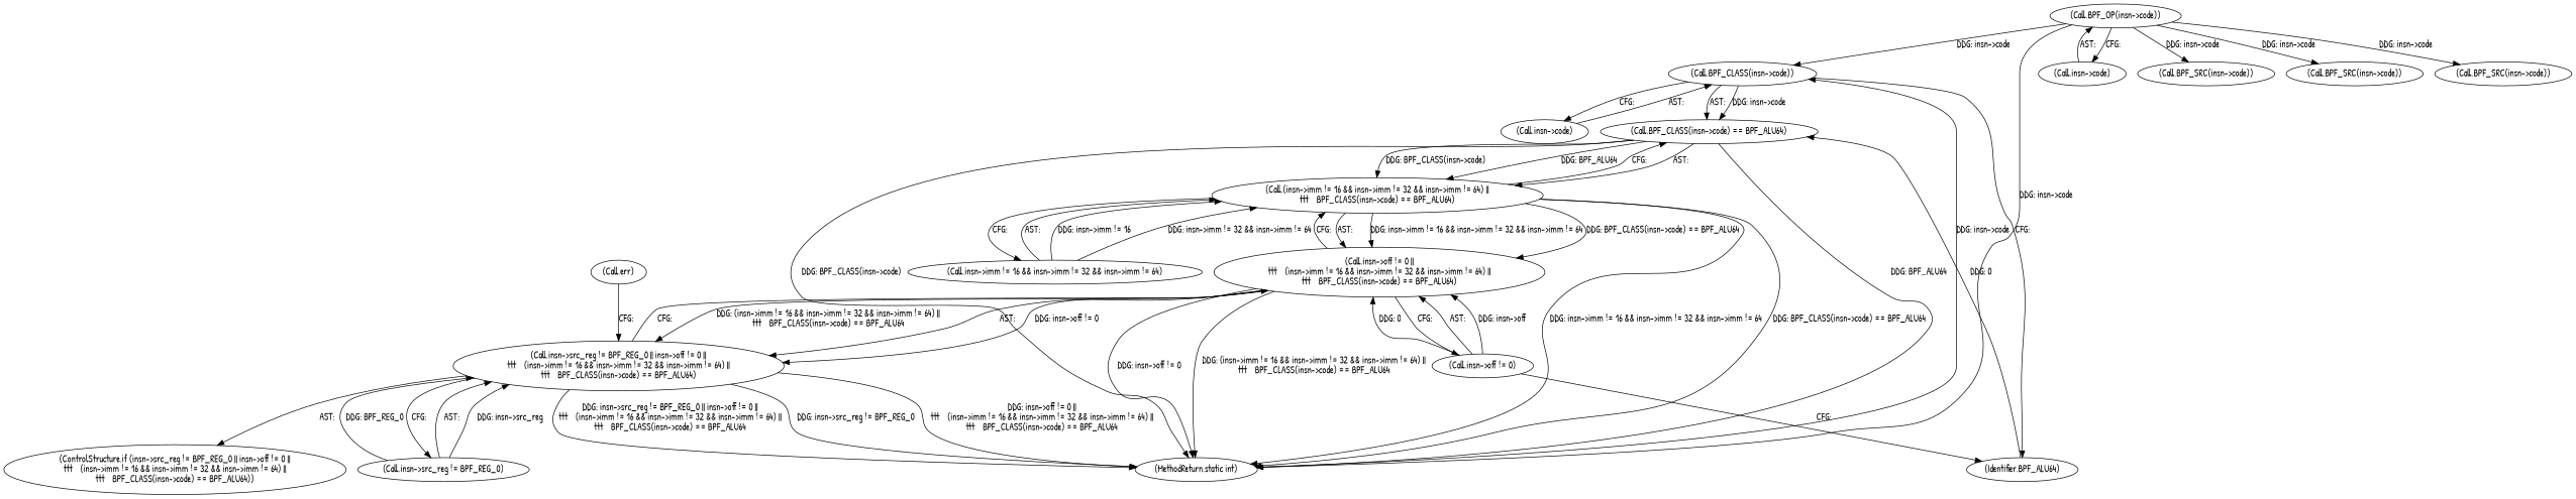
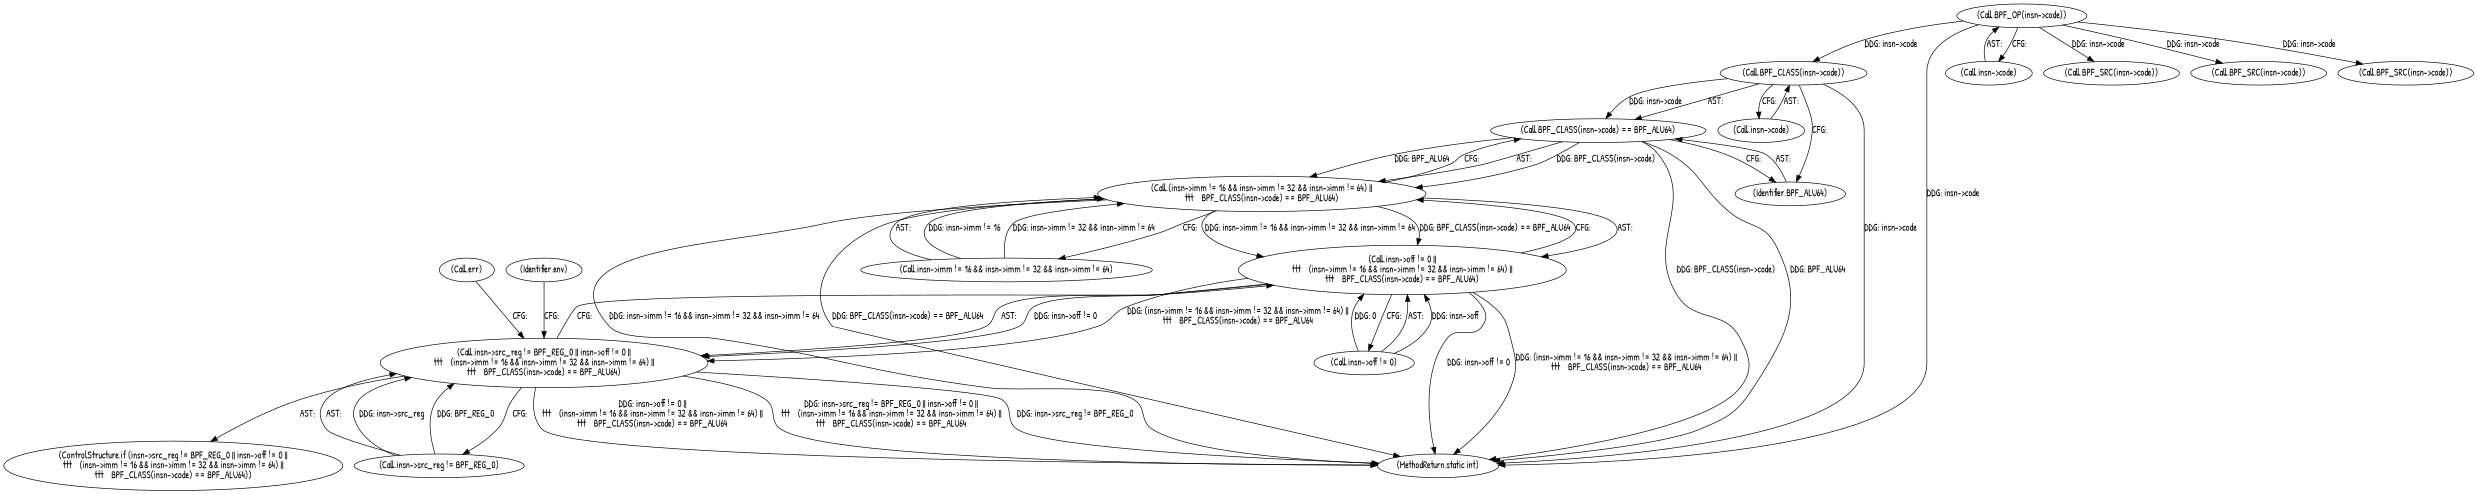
  digraph {
    fontname="Patrick Hand"
    node [fontname="Patrick Hand"]
    edge [fontname="Patrick Hand"]
    n1 [label="(Call,BPF_CLASS(insn->code))"]
    n2 [label="(Call,BPF_CLASS(insn->code) == BPF_ALU64)"]
    n3 [label="(MethodReturn,static int)"]
    n4 [label="(Call,insn->code)"]
    n5 [label="(Identifier,BPF_ALU64)"]
    n6 [label="(Call,(insn->imm != 16 && insn->imm != 32 && insn->imm != 64) ||\n\t\t\t    BPF_CLASS(insn->code) == BPF_ALU64)"]
    n7 [label="(Call,BPF_OP(insn->code))"]
    n8 [label="(Call,insn->code)"]
    n9 [label="(Call,BPF_SRC(insn->code))"]
    n10 [label="(Call,BPF_SRC(insn->code))"]
    n11 [label="(Call,BPF_SRC(insn->code))"]
    n12 [label="(Call,insn->off != 0 ||\n\t\t\t    (insn->imm != 16 && insn->imm != 32 && insn->imm != 64) ||\n\t\t\t    BPF_CLASS(insn->code) == BPF_ALU64)"]
    n13 [label="(Call,insn->imm != 16 && insn->imm != 32 && insn->imm != 64)"]
    n14 [label="(Call,insn->src_reg != BPF_REG_0 || insn->off != 0 ||\n\t\t\t    (insn->imm != 16 && insn->imm != 32 && insn->imm != 64) ||\n\t\t\t    BPF_CLASS(insn->code) == BPF_ALU64)"]
    n15 [label="(Call,insn->off != 0)"]
    n16 [label="(ControlStructure,if (insn->src_reg != BPF_REG_0 || insn->off != 0 ||\n\t\t\t    (insn->imm != 16 && insn->imm != 32 && insn->imm != 64) ||\n\t\t\t    BPF_CLASS(insn->code) == BPF_ALU64))"]
    n17 [label="(Call,insn->src_reg != BPF_REG_0)"]
+   n18 [label="(Identifier,env)"]
    n19 [label="(Call,err)"]
    n1 -> n2 [label="AST: "]
    n1 -> n2 [label="DDG: insn->code"]
-   n3 -> n1 [label="DDG: insn->code"]
+   n1 -> n3 [label="DDG: insn->code"]
    n1 -> n4 [label="CFG: "]
    n1 -> n5 [label="CFG: "]
    n2 -> n3 [label="DDG: BPF_CLASS(insn->code)"]
    n2 -> n3 [label="DDG: BPF_ALU64"]
-   n15 -> n5 [label="CFG: "]
+   n2 -> n5 [label="CFG: "]
    n2 -> n6 [label="AST: "]
    n2 -> n6 [label="DDG: BPF_CLASS(insn->code)"]
    n2 -> n6 [label="DDG: BPF_ALU64"]
    n4 -> n1 [label="AST: "]
-   n5 -> n2 [label="DDG: 0"]
+   n5 -> n2 [label="AST: "]
    n6 -> n2 [label="CFG: "]
    n6 -> n3 [label="DDG: insn->imm != 16 && insn->imm != 32 && insn->imm != 64"]
    n6 -> n3 [label="DDG: BPF_CLASS(insn->code) == BPF_ALU64"]
    n6 -> n12 [label="AST: "]
    n6 -> n12 [label="DDG: insn->imm != 16 && insn->imm != 32 && insn->imm != 64"]
    n6 -> n12 [label="DDG: BPF_CLASS(insn->code) == BPF_ALU64"]
    n6 -> n13 [label="CFG: "]
    n7 -> n1 [label="DDG: insn->code"]
    n7 -> n3 [label="DDG: insn->code"]
    n7 -> n8 [label="CFG: "]
    n7 -> n9 [label="DDG: insn->code"]
    n7 -> n10 [label="DDG: insn->code"]
    n7 -> n11 [label="DDG: insn->code"]
    n8 -> n7 [label="AST: "]
    n12 -> n3 [label="DDG: insn->off != 0"]
    n12 -> n3 [label="DDG: (insn->imm != 16 && insn->imm != 32 && insn->imm != 64) ||\n\t\t\t    BPF_CLASS(insn->code) == BPF_ALU64"]
    n12 -> n6 [label="CFG: "]
    n12 -> n14 [label="AST: "]
    n12 -> n14 [label="DDG: insn->off != 0"]
    n12 -> n14 [label="DDG: (insn->imm != 16 && insn->imm != 32 && insn->imm != 64) ||\n\t\t\t    BPF_CLASS(insn->code) == BPF_ALU64"]
    n12 -> n15 [label="CFG: "]
    n13 -> n6 [label="AST: "]
    n13 -> n6 [label="DDG: insn->imm != 16"]
    n13 -> n6 [label="DDG: insn->imm != 32 && insn->imm != 64"]
    n14 -> n3 [label="DDG: insn->src_reg != BPF_REG_0 || insn->off != 0 ||\n\t\t\t    (insn->imm != 16 && insn->imm != 32 && insn->imm != 64) ||\n\t\t\t    BPF_CLASS(insn->code) == BPF_ALU64"]
    n14 -> n3 [label="DDG: insn->src_reg != BPF_REG_0"]
    n14 -> n3 [label="DDG: insn->off != 0 ||\n\t\t\t    (insn->imm != 16 && insn->imm != 32 && insn->imm != 64) ||\n\t\t\t    BPF_CLASS(insn->code) == BPF_ALU64"]
    n14 -> n12 [label="CFG: "]
    n14 -> n16 [label="AST: "]
    n14 -> n17 [label="CFG: "]
    n15 -> n12 [label="AST: "]
    n15 -> n12 [label="DDG: insn->off"]
    n15 -> n12 [label="DDG: 0"]
    n17 -> n14 [label="AST: "]
    n17 -> n14 [label="DDG: insn->src_reg"]
    n17 -> n14 [label="DDG: BPF_REG_0"]
+   n18 -> n14 [label="CFG: "]
    n19 -> n14 [label="CFG: "]
  }
